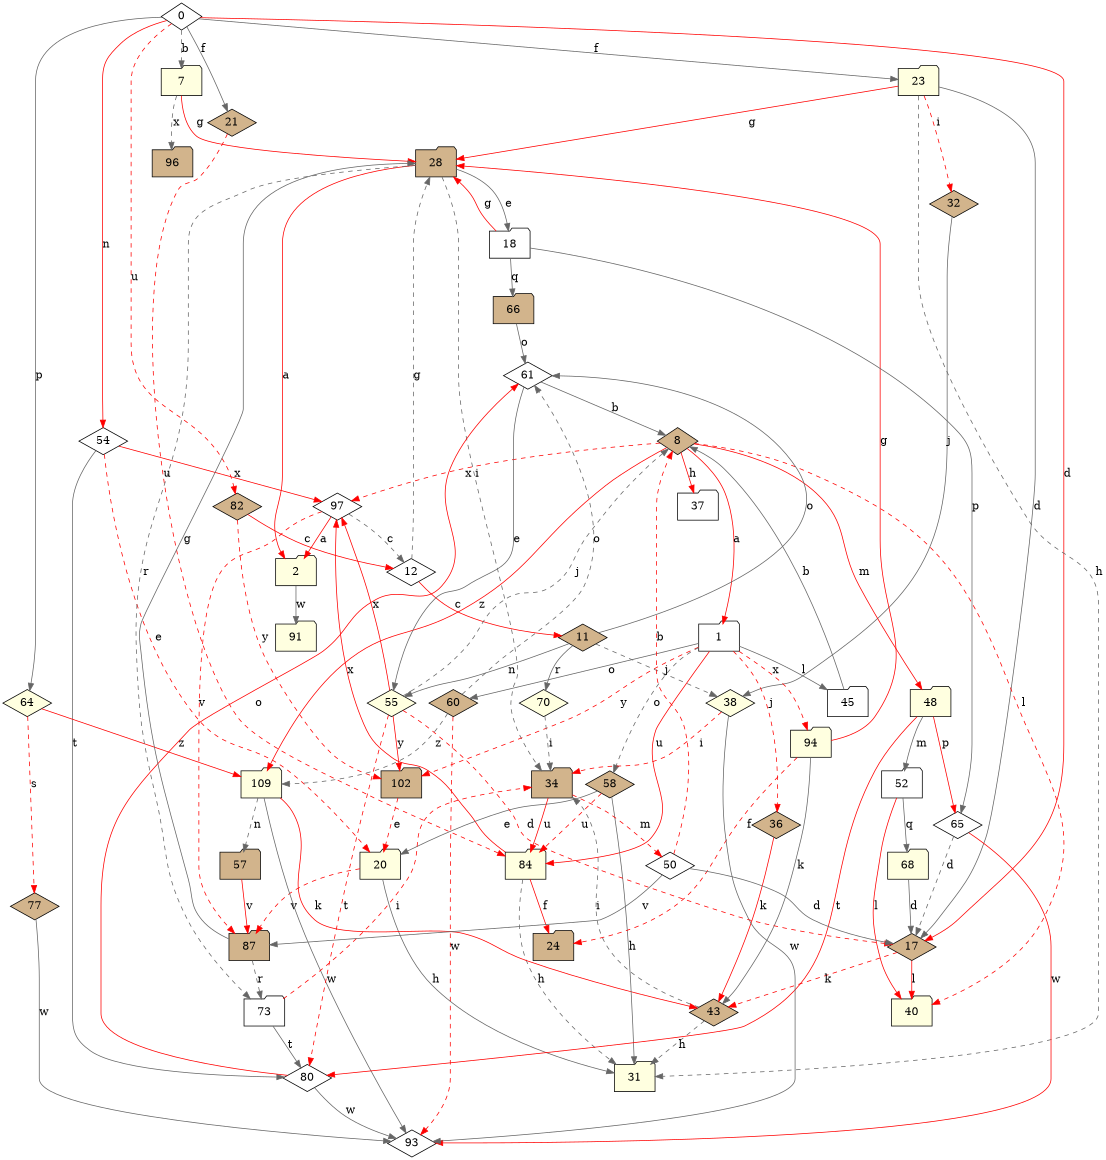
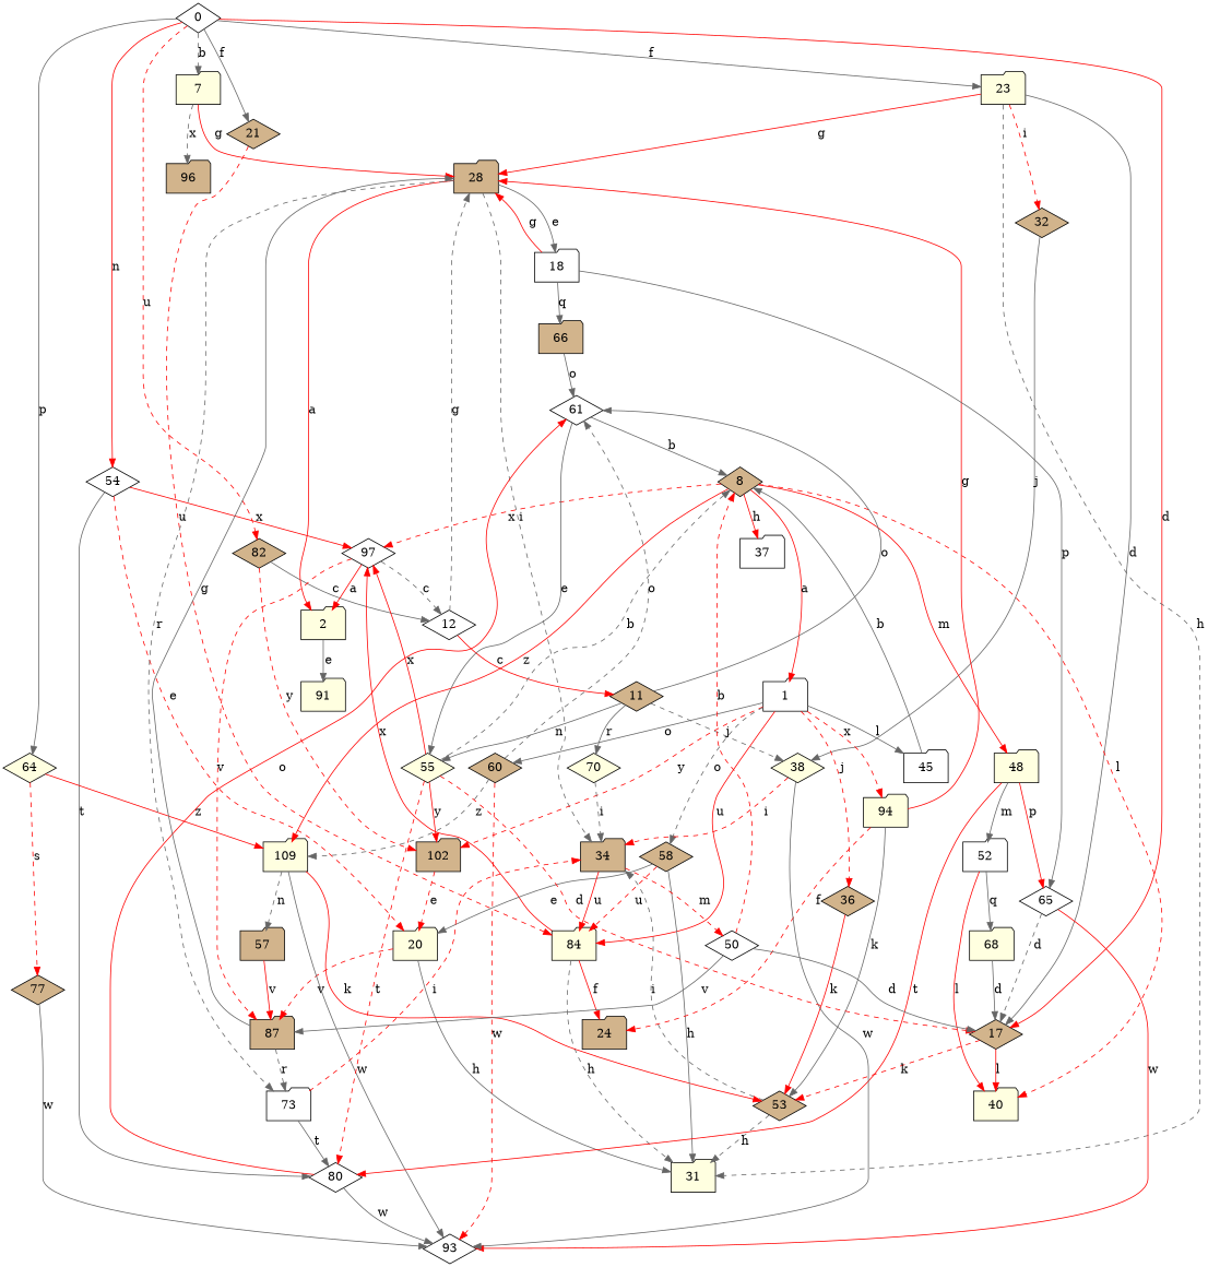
  strict digraph {
    node [fillcolor=tan shape=folder style=filled]
    edge [color=gray40 style=solid]
    0 [fillcolor=white shape=diamond]
    7 [fillcolor=lightyellow]
    17 [shape=diamond]
    21 [shape=diamond]
    23 [fillcolor=lightyellow]
    54 [fillcolor=white shape=diamond]
    64 [fillcolor=lightyellow shape=diamond]
    82 [shape=diamond]
    28
    96
    n11 [fillcolor=lightyellow label=40]
-   43 [shape=diamond]
+   43 [shape=diamond label=53]
    84 [fillcolor=lightyellow]
    31 [fillcolor=lightyellow]
    32 [shape=diamond]
    97 [fillcolor=white shape=diamond]
    20 [fillcolor=lightyellow]
    80 [fillcolor=white shape=diamond]
    109 [fillcolor=lightyellow]
    77 [shape=diamond]
    102
    12 [fillcolor=white shape=diamond]
    1 [fillcolor=white]
    36 [shape=diamond]
    45 [fillcolor=white]
    58 [shape=diamond]
    60 [shape=diamond]
    94 [fillcolor=lightyellow]
    8 [shape=diamond]
    61 [fillcolor=white shape=diamond]
    93 [fillcolor=white shape=diamond]
    24
    2 [fillcolor=lightyellow]
    91 [fillcolor=lightyellow]
    18 [fillcolor=white]
    34
    73 [fillcolor=white]
    n38 [fillcolor=white label=37]
    48 [fillcolor=lightyellow]
    65 [fillcolor=white shape=diamond]
    52 [fillcolor=white]
    87
    57
    11 [shape=diamond]
    38 [fillcolor=lightyellow shape=diamond]
    55 [fillcolor=lightyellow shape=diamond]
    70 [fillcolor=lightyellow shape=diamond]
    66
    50 [fillcolor=white shape=diamond]
    68 [fillcolor=lightyellow]
    0 -> 7 [label=b style=dashed]
    0 -> 17 [color=red label=d]
    0 -> 21 [label=f]
    0 -> 23 [label=f]
    0 -> 54 [color=red label=n]
    0 -> 64 [label=p]
    0 -> 82 [color=red label=u style=dashed]
    7 -> 28 [color=red label=g]
    7 -> 96 [label=x style=dashed]
    17 -> n11 [color=red label=l]
    17 -> 43 [color=red label=k style=dashed]
    21 -> 84 [color=red label=u style=dashed]
    23 -> 17 [label=d]
    23 -> 28 [color=red label=g]
    23 -> 31 [label=h style=dashed]
    23 -> 32 [color=red label=i style=dashed]
    54 -> 97 [color=red label=x]
    54 -> 20 [color=red label=e style=dashed]
    54 -> 80 [label=t]
    64 -> 109 [color=red label=z]
    64 -> 77 [color=red label=s style=dashed]
    82 -> 102 [color=red label=y style=dashed]
-   82 -> 12 [color=red label=c]
+   82 -> 12 [label=c]
    28 -> 2 [color=red label=a]
    28 -> 18 [label=e]
    28 -> 34 [label=i style=dashed]
    28 -> 73 [label=r style=dashed]
    43 -> 31 [label=h style=dashed]
    43 -> 34 [label=i style=dashed]
    84 -> 31 [label=h style=dashed]
    84 -> 97 [color=red label=x]
    84 -> 24 [color=red label=f]
    32 -> 38 [label=j]
    97 -> 12 [label=c style=dashed]
    97 -> 2 [color=red label=a]
    97 -> 87 [color=red label=v style=dashed]
    20 -> 31 [label=h]
    20 -> 87 [color=red label=v style=dashed]
    80 -> 61 [color=red label=o]
    80 -> 93 [label=w]
    109 -> 43 [color=red label=k]
    109 -> 93 [label=w]
    109 -> 57 [label=n style=dashed]
    77 -> 93 [label=w]
    102 -> 20 [color=red label=e style=dashed]
    12 -> 28 [label=g style=dashed]
    12 -> 11 [color=red label=c]
    1 -> 84 [color=red label=u]
    1 -> 102 [color=red label=y style=dashed]
    1 -> 36 [color=red label=j style=dashed]
    1 -> 45 [label=l]
    1 -> 58 [label=o style=dashed]
    1 -> 60 [label=o]
    1 -> 94 [color=red label=x style=dashed]
    36 -> 43 [color=red label=k]
    45 -> 8 [label=b]
    58 -> 84 [color=red label=u style=dashed]
    58 -> 31 [label=h]
    58 -> 20 [label=e]
    60 -> 109 [label=z style=dashed]
    60 -> 61 [label=o style=dashed]
    60 -> 93 [color=red label=w style=dashed]
    94 -> 28 [color=red label=g]
    94 -> 43 [label=k]
    94 -> 24 [color=red label=f style=dashed]
    8 -> n11 [color=red label=l style=dashed]
    8 -> 97 [color=red label=x style=dashed]
    8 -> 109 [color=red label=z]
    8 -> 1 [color=red label=a]
    8 -> n38 [color=red label=h]
    8 -> 48 [color=red label=m]
    61 -> 8 [label=b]
    61 -> 55 [label=e]
-   2 -> 91 [label=w]
+   2 -> 91 [label=e]
    18 -> 28 [color=red label=g]
    18 -> 65 [label=p]
    18 -> 66 [label=q]
    34 -> 84 [color=red label=u]
    34 -> 50 [color=red label=m style=dashed]
    73 -> 80 [label=t]
    73 -> 34 [color=red label=i style=dashed]
    48 -> 80 [color=red label=t]
    48 -> 65 [color=red label=p]
    48 -> 52 [label=m]
    65 -> 17 [label=d style=dashed]
    65 -> 93 [color=red label=w]
    52 -> n11 [color=red label=l]
    52 -> 68 [label=q]
    87 -> 28 [label=g]
    87 -> 73 [label=r style=dashed]
    57 -> 87 [color=red label=v]
    11 -> 61 [label=o]
    11 -> 38 [label=j style=dashed]
    11 -> 55 [label=n]
    11 -> 70 [label=r]
    38 -> 93 [label=w]
    38 -> 34 [color=red label=i style=dashed]
    55 -> 17 [color=red label=d style=dashed]
    55 -> 97 [color=red label=x]
    55 -> 80 [color=red label=t style=dashed]
    55 -> 102 [color=red label=y]
-   55 -> 8 [label=j style=dashed]
+   55 -> 8 [label=b style=dashed]
    70 -> 34 [label=i style=dashed]
    66 -> 61 [label=o]
    50 -> 17 [label=d]
    50 -> 8 [color=red label=b style=dashed]
    50 -> 87 [label=v]
    68 -> 17 [label=d]
  }
